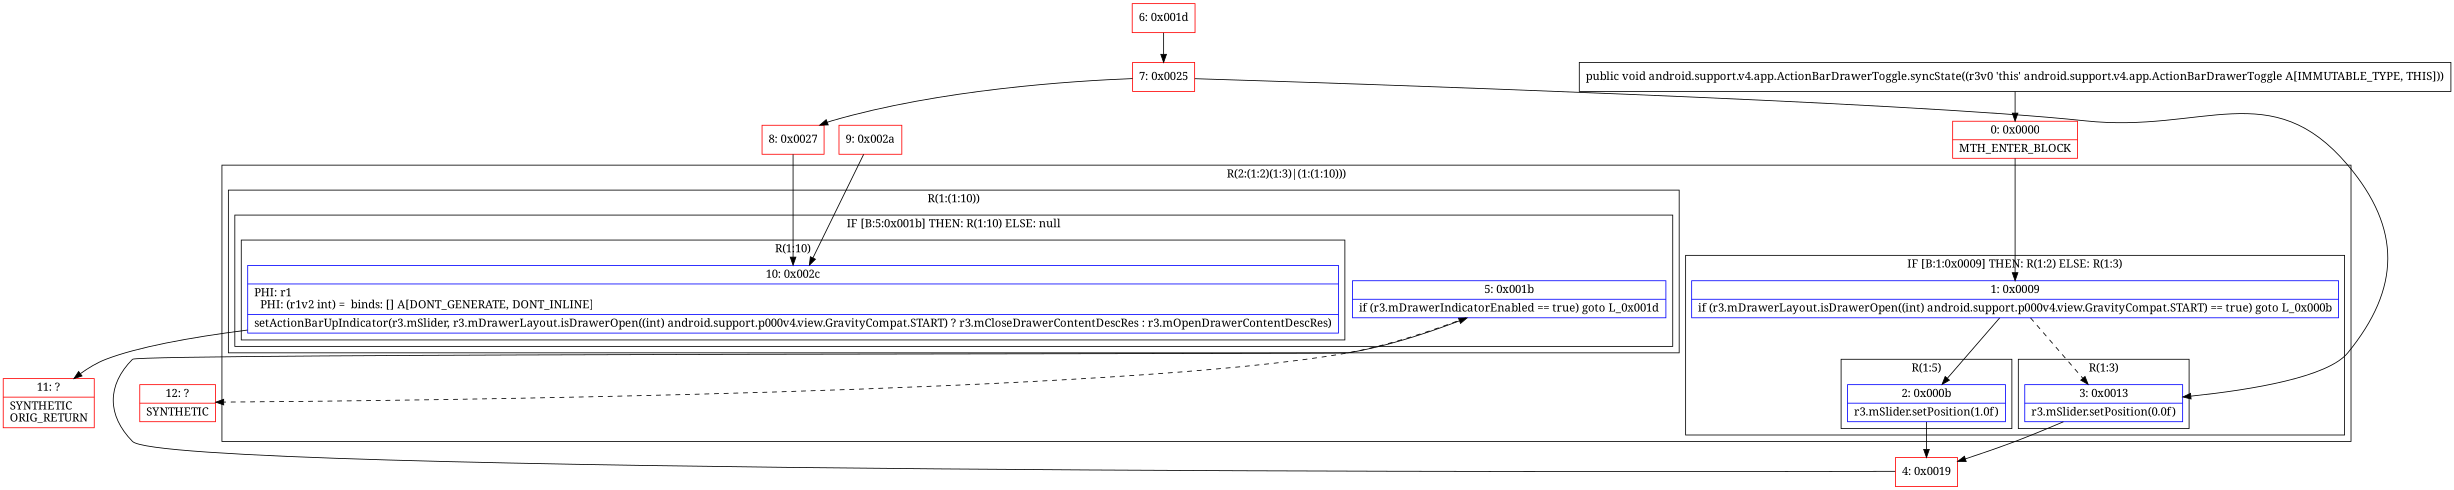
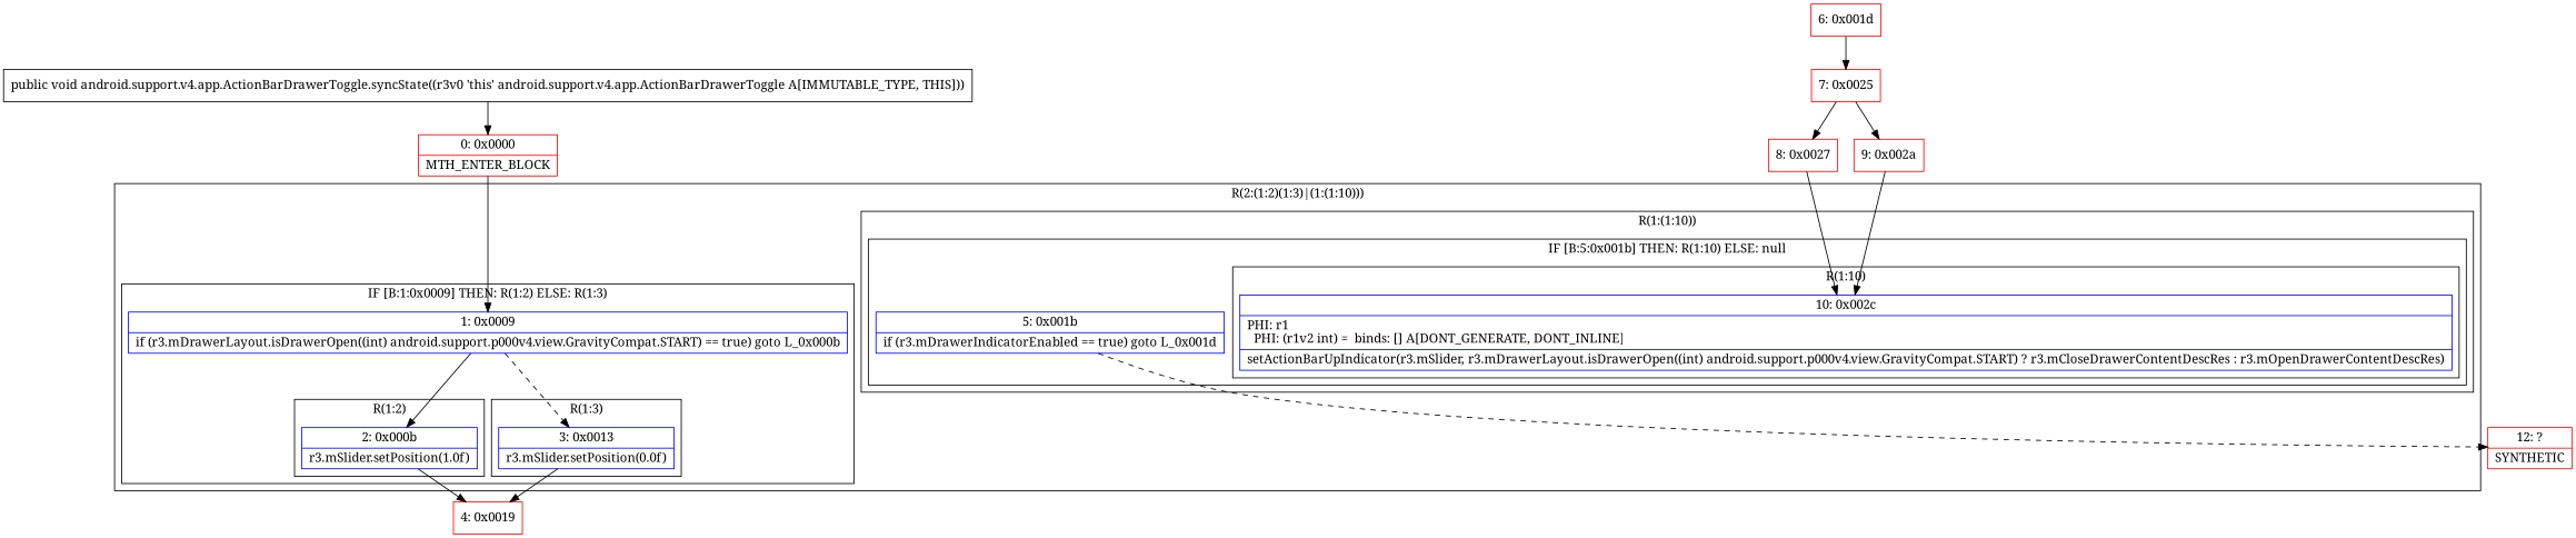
  digraph {
    fontname="Noto Serif"
    node [color=red fontname="Noto Serif" shape=record]
    edge [fontname="Noto Serif"]
    n1 [color=blue label="{2\:\ 0x000b|r3.mSlider.setPosition(1.0f)\l}"]
    n2 [color=blue label="{3\:\ 0x0013|r3.mSlider.setPosition(0.0f)\l}"]
    n3 [color=blue label="{1\:\ 0x0009|if (r3.mDrawerLayout.isDrawerOpen((int) android.support.p000v4.view.GravityCompat.START) == true) goto L_0x000b\l}"]
    n4 [color=blue label="{10\:\ 0x002c|PHI: r1 \l  PHI: (r1v2 int) =  binds: [] A[DONT_GENERATE, DONT_INLINE]\l|setActionBarUpIndicator(r3.mSlider, r3.mDrawerLayout.isDrawerOpen((int) android.support.p000v4.view.GravityCompat.START) ? r3.mCloseDrawerContentDescRes : r3.mOpenDrawerContentDescRes)\l}"]
    n5 [color=blue label="{5\:\ 0x001b|if (r3.mDrawerIndicatorEnabled == true) goto L_0x001d\l}"]
    n6 [label="{4\:\ 0x0019}"]
-   n7 [label="{11\:\ ?|SYNTHETIC\lORIG_RETURN\l}"]
    n8 [label="{12\:\ ?|SYNTHETIC\l}"]
    n9 [label="{6\:\ 0x001d}"]
    n10 [label="{7\:\ 0x0025}"]
    n11 [label="{0\:\ 0x0000|MTH_ENTER_BLOCK\l}"]
    n12 [label="{8\:\ 0x0027}"]
    n13 [label="{9\:\ 0x002a}"]
    n14 [label="{public void android.support.v4.app.ActionBarDrawerToggle.syncState((r3v0 'this' android.support.v4.app.ActionBarDrawerToggle A[IMMUTABLE_TYPE, THIS])) }" color=""]
    subgraph cluster_1 {
      label="R(2:(1:2)(1:3)|(1:(1:10)))"
      subgraph cluster_2 {
        label="IF [B:1:0x0009] THEN: R(1:2) ELSE: R(1:3)"
        n3
        subgraph cluster_3 {
-         label="R(1:5)"
+         label="R(1:2)"
          n1
        }
        subgraph cluster_4 {
          label="R(1:3)"
          n2
        }
      }
      subgraph cluster_5 {
        label="R(1:(1:10))"
        subgraph cluster_6 {
          label="IF [B:5:0x001b] THEN: R(1:10) ELSE: null"
          n5
          subgraph cluster_7 {
            label="R(1:10)"
            n4
          }
        }
      }
    }
    n1 -> n6
    n2 -> n6
    n3 -> n1
    n3 -> n2 [style=dashed]
-   n4 -> n7
    n5 -> n8 [style=dashed]
-   n6 -> n5
    n9 -> n10
    n10 -> n12
-   n10 -> n2
+   n10 -> n13
    n11 -> n3
    n12 -> n4
    n13 -> n4
    n14 -> n11
  }
